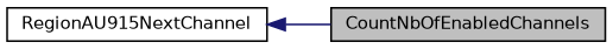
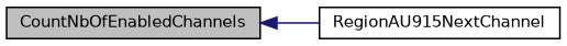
  digraph {
    rankdir=LR
    node [color=black fontname=Helvetica fontsize=10 shape=record style=filled]
    n1 [fillcolor=grey75 fontcolor=black height=0.2 label=CountNbOfEnabledChannels width=0.4]
    n2 [fillcolor=white height=0.2 label=RegionAU915NextChannel width=0.4]
-   n2 -> n1 [color=midnightblue dir=back fontname=Helvetica fontsize=10 labelfontname=Helvetica labelfontsize=10 style=solid]
+   n1 -> n2 [color=midnightblue dir=back fontname=Helvetica fontsize=10 labelfontname=Helvetica labelfontsize=10 style=solid]
  }
